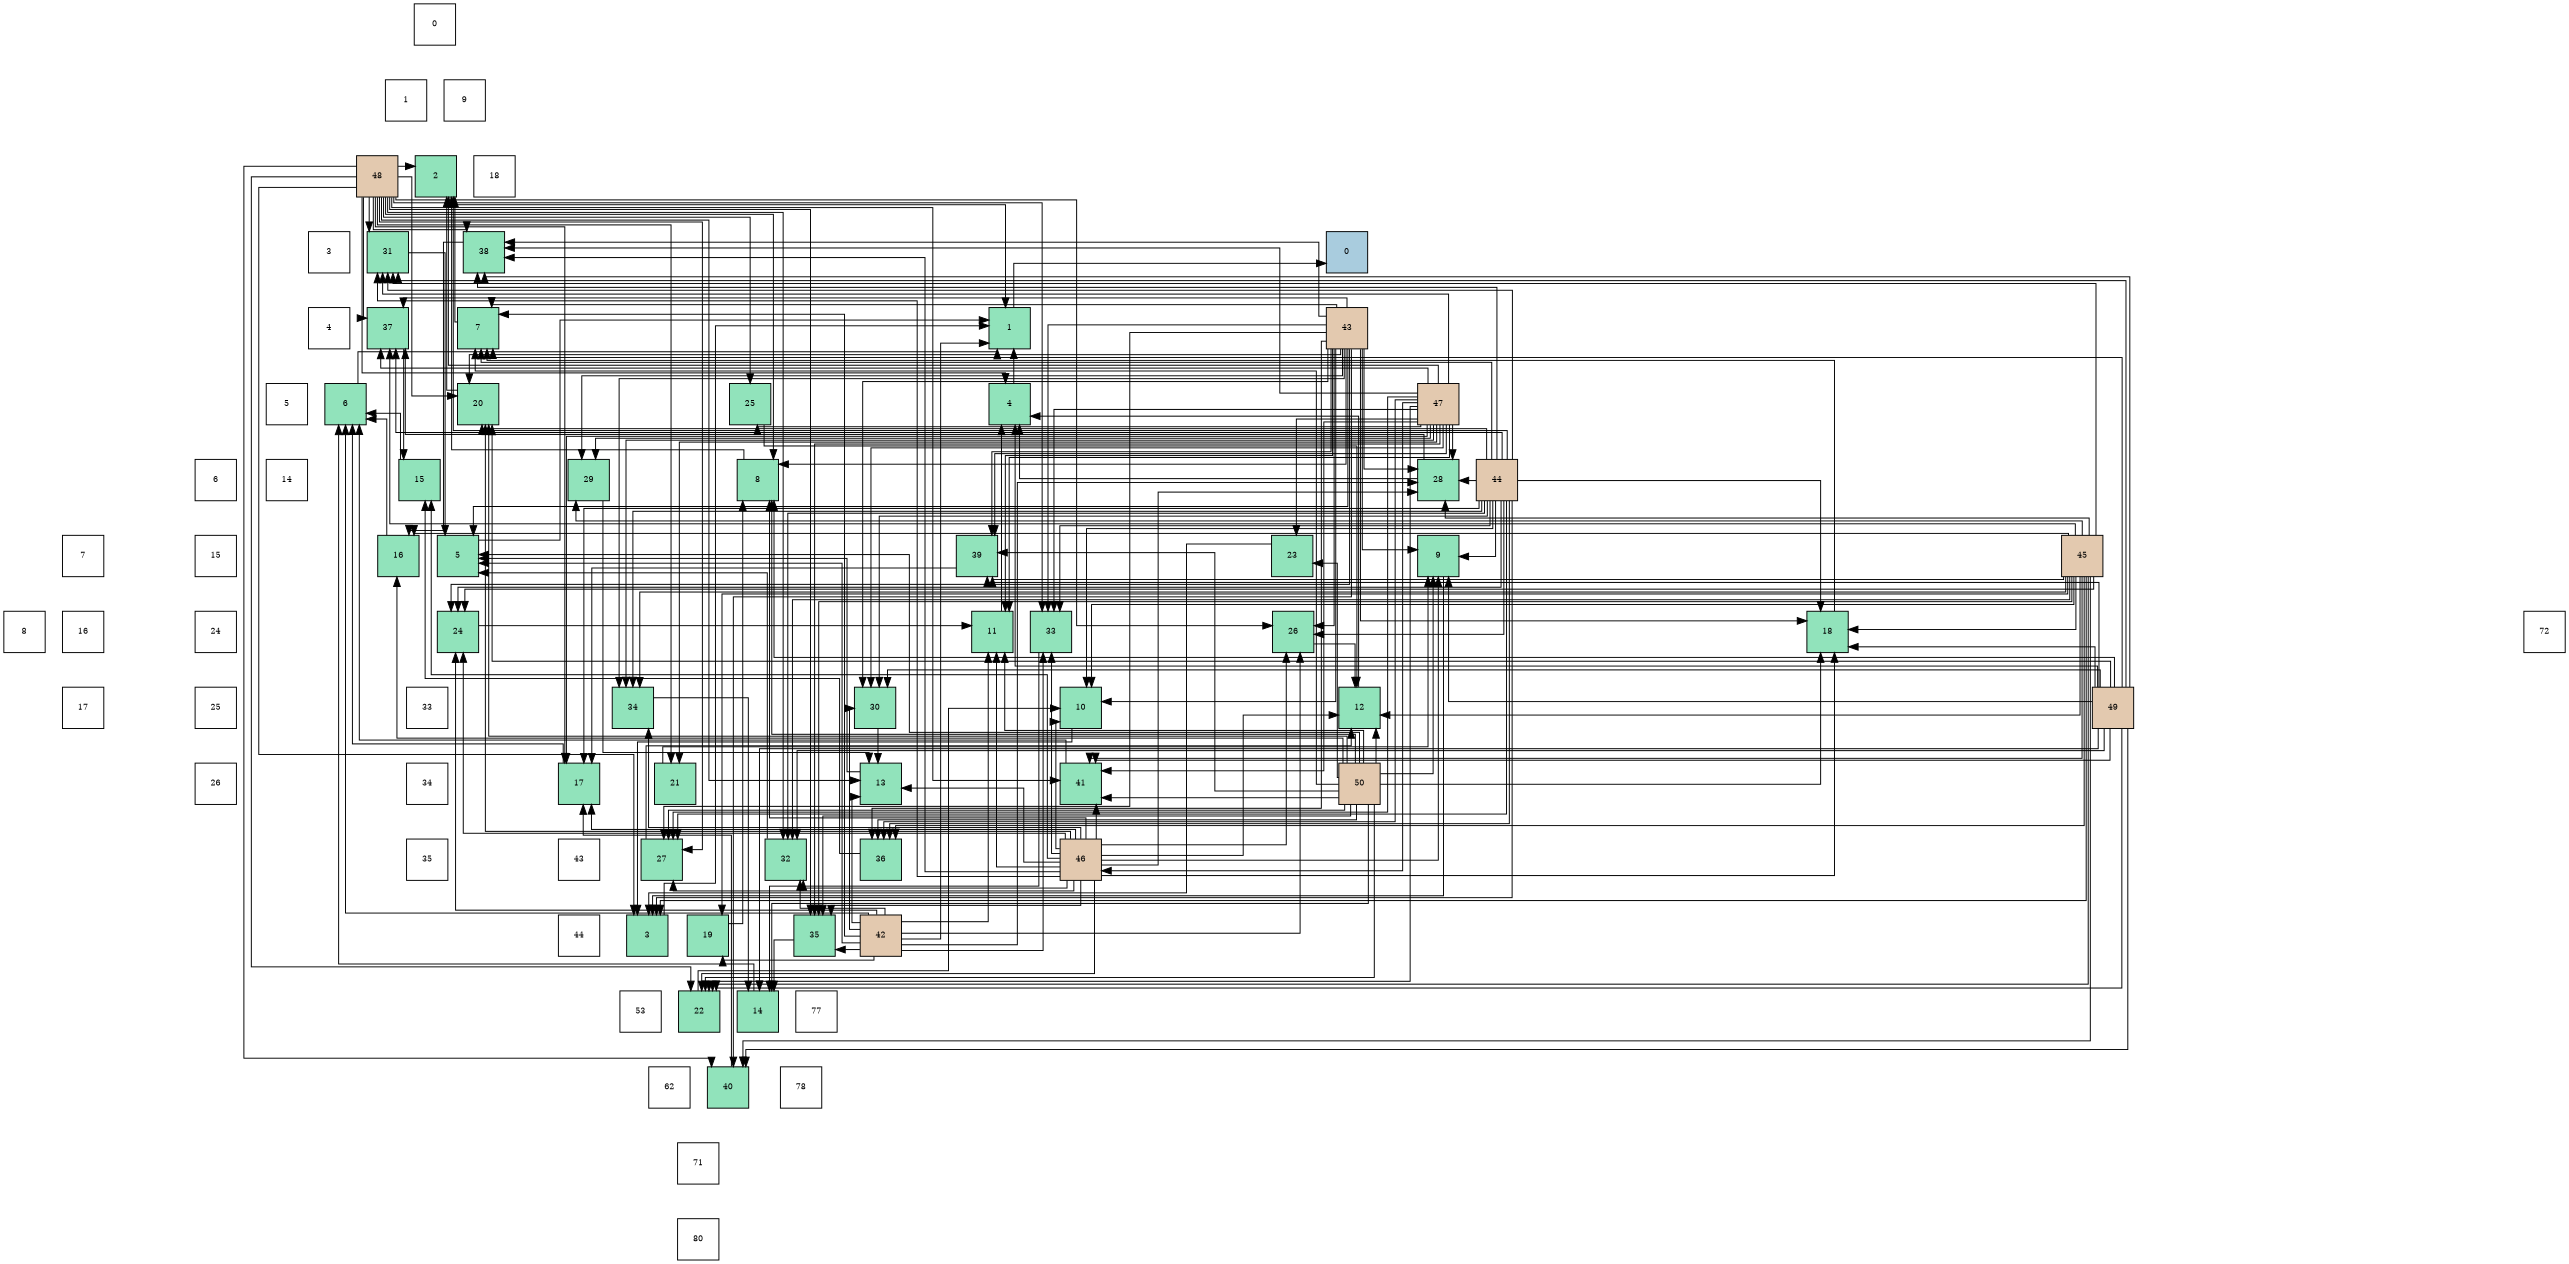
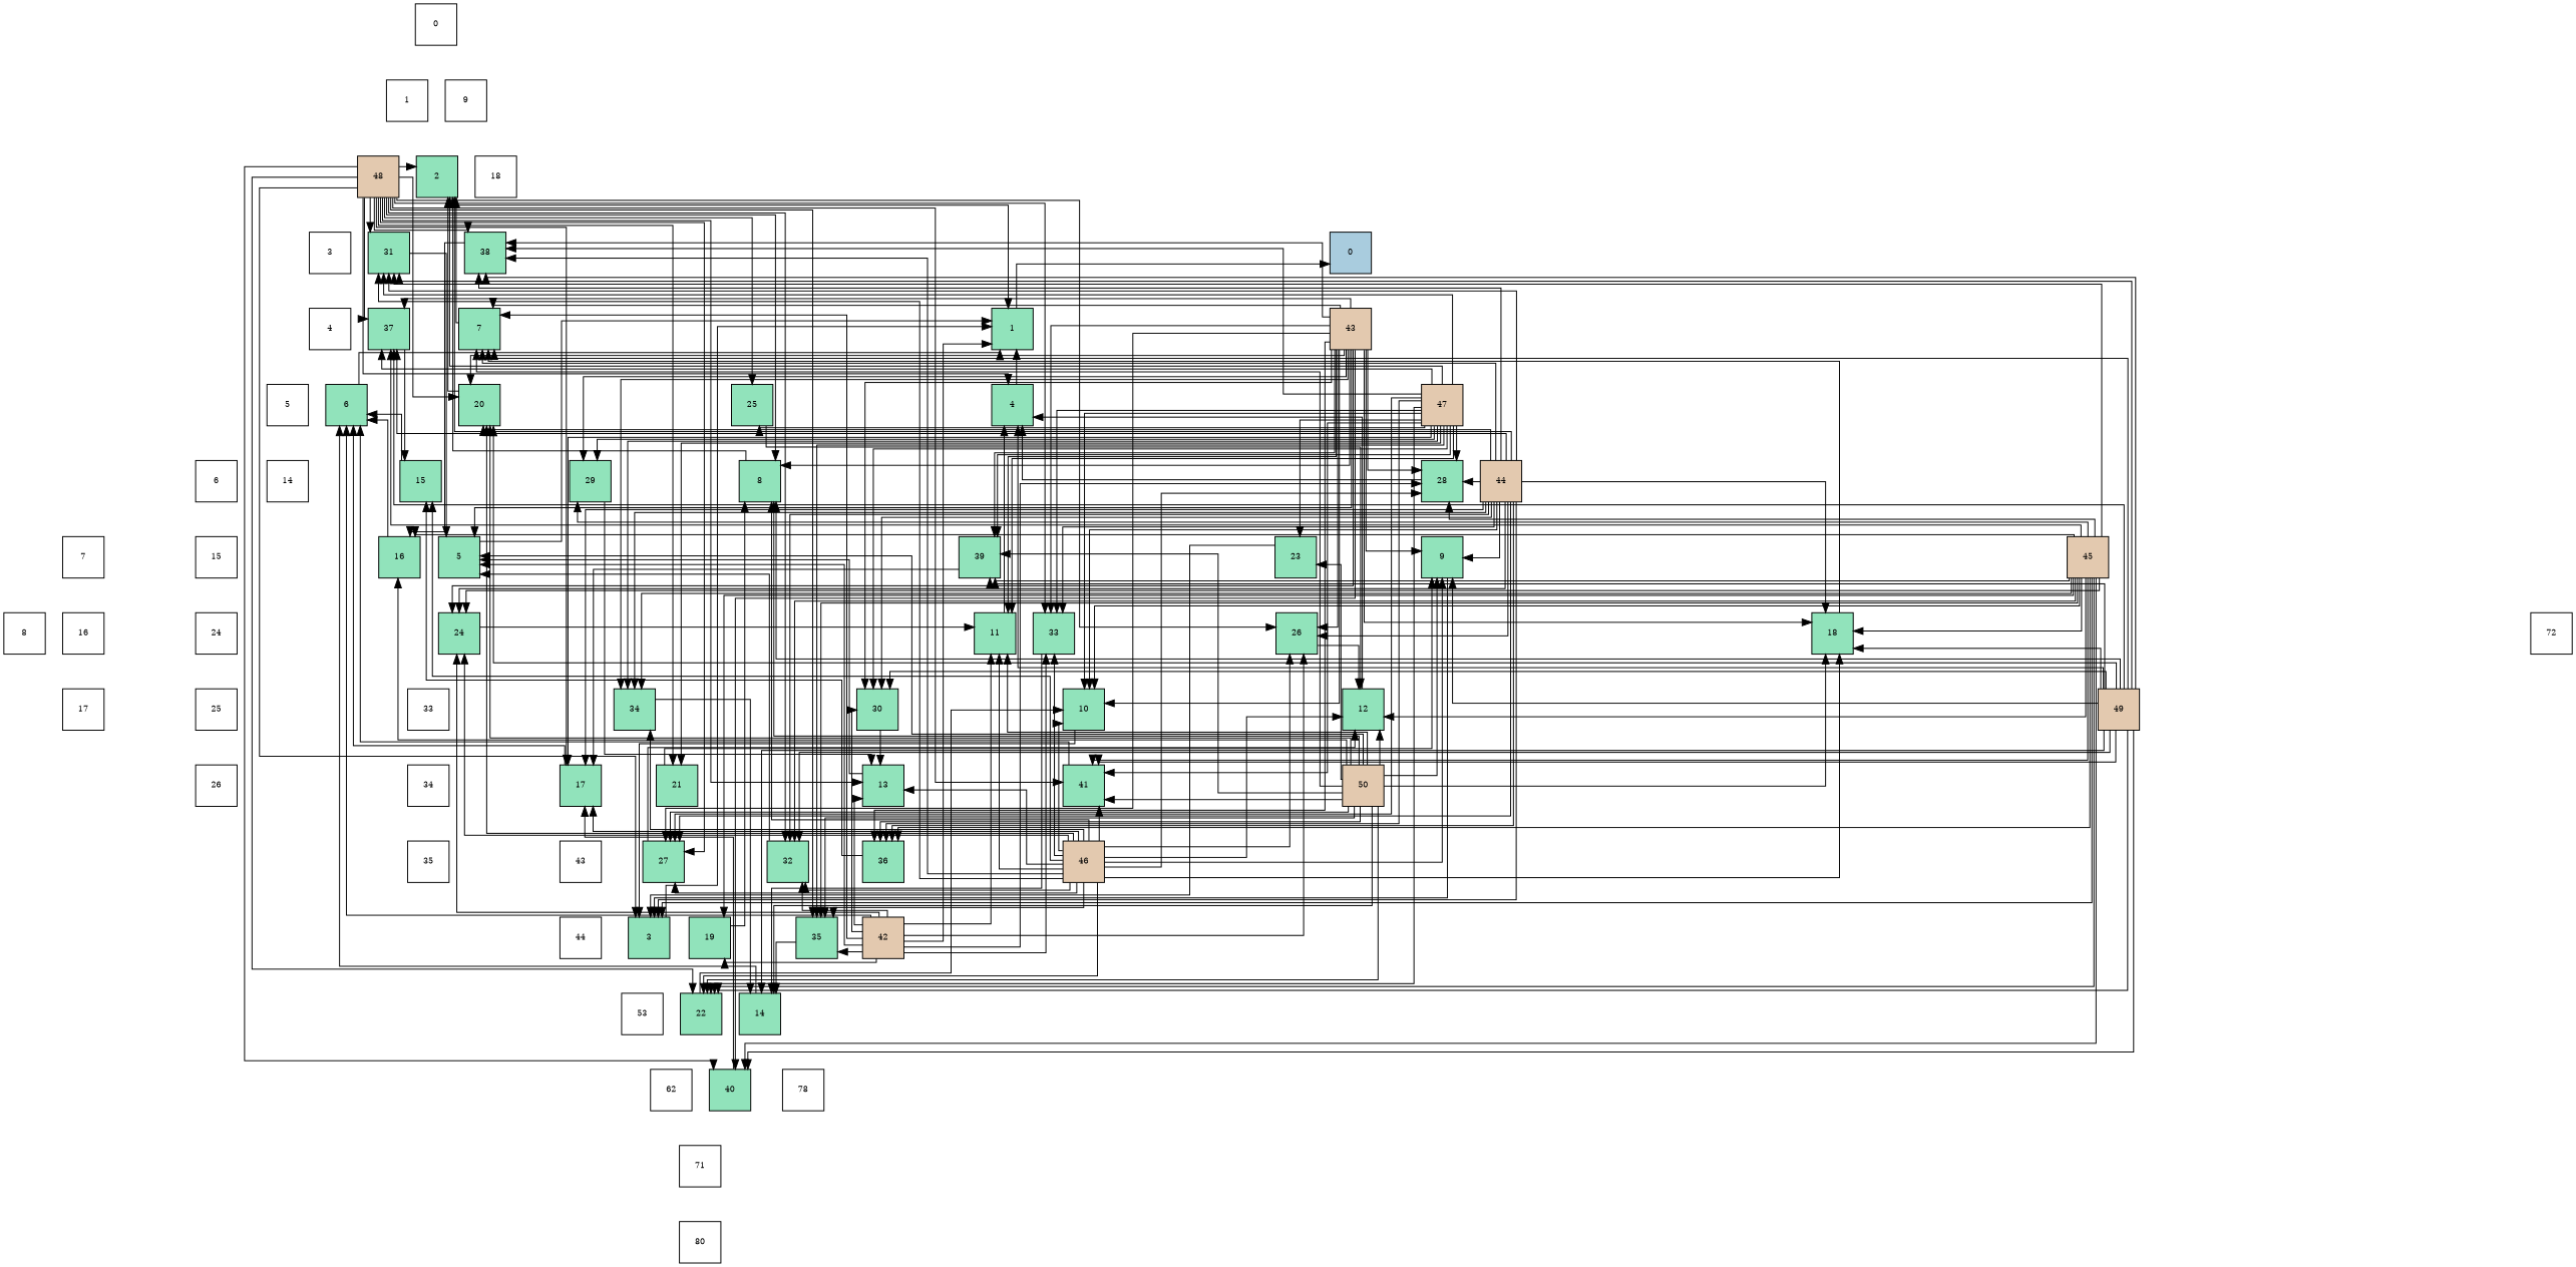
  digraph {
    rank=same
    rankdir=TB
    splines=ortho
    node [fillcolor="#91e3bb" fixedsize=true fontsize=8 shape=square style=filled]
    edge [constraint=false style=vis]
    n1 [fillcolor="#ffffff" label=0 width=0.6]
    n2 [fillcolor="#ffffff" label=1 width=0.6]
    n3 [fillcolor="#ffffff" label=9 width=0.6]
    n4 [fillcolor="#e3c9af" label=48 width=0.6]
    n5 [label=2 width=0.6]
    n6 [fillcolor="#ffffff" label=18 width=0.6]
    n7 [fillcolor="#ffffff" label=3 width=0.6]
    n8 [label=31 width=0.6]
    n9 [label=37 width=0.6]
    n10 [label=38 width=0.6]
    n11 [label=20 width=0.6]
    n12 [label=25 width=0.6]
    n13 [label=4 width=0.6]
    n14 [label=8 width=0.6]
    n15 [label=17 width=0.6]
    n16 [label=33 width=0.6]
    n17 [label=21 width=0.6]
    n18 [label=27 width=0.6]
    n19 [label=3 width=0.6]
    n20 [label=26 width=0.6]
    n21 [label=13 width=0.6]
    n22 [label=32 width=0.6]
    n23 [label=22 width=0.6]
    n24 [label=41 width=0.6]
    n25 [label=35 width=0.6]
    n26 [label=40 width=0.6]
    n27 [label=1 width=0.6]
    n28 [fillcolor="#ffffff" label=4 width=0.6]
    n29 [label=7 width=0.6]
    n30 [label=5 width=0.6]
    n31 [label=6 width=0.6]
    n32 [label=15 width=0.6]
    n33 [label=16 width=0.6]
    n34 [label=29 width=0.6]
    n35 [label=12 width=0.6]
    n36 [label=28 width=0.6]
    n37 [label=39 width=0.6]
    n38 [label=23 width=0.6]
    n39 [fillcolor="#ffffff" label=43 width=0.6]
    n40 [label=30 width=0.6]
    n41 [label=10 width=0.6]
    n42 [label=14 width=0.6]
    n43 [label=9 width=0.6]
    n44 [label=19 width=0.6]
    n45 [fillcolor="#ffffff" label=53 width=0.6]
    n46 [label=36 width=0.6]
    n47 [fillcolor="#ffffff" label=62 width=0.6]
    n48 [fillcolor="#e3c9af" label=46 width=0.6]
-   n49 [fillcolor="#ffffff" label=77 width=0.6]
    n50 [fillcolor="#ffffff" label=71 width=0.6]
    n51 [fillcolor="#ffffff" label=5 width=0.6]
    n52 [fillcolor="#ffffff" label=6 width=0.6]
    n53 [fillcolor="#ffffff" label=14 width=0.6]
    n54 [fillcolor="#ffffff" label=7 width=0.6]
    n55 [fillcolor="#ffffff" label=15 width=0.6]
    n56 [fillcolor="#ffffff" label=8 width=0.6]
    n57 [fillcolor="#ffffff" label=16 width=0.6]
    n58 [fillcolor="#ffffff" label=24 width=0.6]
    n59 [fillcolor="#ffffff" label=17 width=0.6]
    n60 [fillcolor="#ffffff" label=25 width=0.6]
    n61 [fillcolor="#ffffff" label=26 width=0.6]
    n62 [fillcolor="#a9ccde" label=0 width=0.6]
    n63 [label=24 width=0.6]
    n64 [label=11 width=0.6]
    n65 [fillcolor="#ffffff" label=33 width=0.6]
    n66 [fillcolor="#ffffff" label=34 width=0.6]
    n67 [fillcolor="#ffffff" label=35 width=0.6]
    n68 [fillcolor="#e3c9af" label=43 width=0.6]
    n69 [label=34 width=0.6]
    n70 [fillcolor="#ffffff" label=44 width=0.6]
    n71 [fillcolor="#e3c9af" label=47 width=0.6]
    n72 [label=18 width=0.6]
    n73 [fillcolor="#e3c9af" label=50 width=0.6]
    n74 [fillcolor="#e3c9af" label=44 width=0.6]
    n75 [fillcolor="#e3c9af" label=49 width=0.6]
    n76 [fillcolor="#e3c9af" label=42 width=0.6]
    n77 [fillcolor="#ffffff" label=78 width=0.6]
    n78 [fillcolor="#e3c9af" label=45 width=0.6]
    n79 [fillcolor="#ffffff" label=72 width=0.6]
    n80 [fillcolor="#ffffff" label=80 width=0.6]
    n1 -> n2 [constraint=true style=invis]
    n1 -> n3 [constraint=true style=invis]
    n2 -> n4 [constraint=true style=invis]
    n2 -> n5 [constraint=true style=invis]
    n3 -> n5 [constraint=true style=invis]
    n3 -> n6 [constraint=true style=invis]
    n4 -> n5
    n4 -> n7 [constraint=true style=invis]
    n4 -> n8
    n4 -> n8 [constraint=true style=invis]
    n4 -> n9
    n4 -> n10
    n4 -> n11
    n4 -> n12
    n4 -> n13
    n4 -> n14
    n4 -> n15
    n4 -> n16
    n4 -> n17
    n4 -> n18
    n4 -> n19
    n4 -> n20
    n4 -> n21
    n4 -> n22
    n4 -> n23
    n4 -> n24
    n4 -> n25
    n4 -> n26
    n5 -> n8 [constraint=true style=invis]
    n5 -> n10 [constraint=true style=invis]
    n5 -> n27
    n6 -> n10 [constraint=true style=invis]
    n6 -> n62 [constraint=true style=invis]
    n7 -> n9 [constraint=true style=invis]
    n7 -> n28 [constraint=true style=invis]
    n8 -> n9 [constraint=true style=invis]
    n8 -> n29 [constraint=true style=invis]
    n8 -> n30
    n9 -> n11 [constraint=true style=invis]
    n9 -> n31 [constraint=true style=invis]
    n9 -> n32
    n10 -> n27 [constraint=true style=invis]
    n10 -> n29 [constraint=true style=invis]
    n10 -> n33
    n11 -> n5
    n11 -> n32 [constraint=true style=invis]
    n11 -> n34 [constraint=true style=invis]
    n12 -> n14 [constraint=true style=invis]
    n12 -> n34 [constraint=true style=invis]
    n12 -> n35
    n13 -> n14 [constraint=true style=invis]
    n13 -> n27
    n13 -> n36 [constraint=true style=invis]
    n14 -> n5
    n14 -> n37 [constraint=true style=invis]
    n14 -> n38 [constraint=true style=invis]
    n15 -> n18 [constraint=true style=invis]
    n15 -> n31
    n15 -> n39 [constraint=true style=invis]
    n16 -> n40 [constraint=true style=invis]
    n16 -> n41 [constraint=true style=invis]
    n16 -> n42
    n17 -> n18 [constraint=true style=invis]
    n17 -> n22 [constraint=true style=invis]
    n17 -> n43
    n18 -> n19 [constraint=true style=invis]
    n18 -> n35
    n18 -> n44 [constraint=true style=invis]
    n19 -> n23 [constraint=true style=invis]
    n19 -> n27
    n19 -> n45 [constraint=true style=invis]
    n20 -> n35
    n20 -> n35 [constraint=true style=invis]
    n20 -> n41 [constraint=true style=invis]
    n21 -> n22 [constraint=true style=invis]
    n21 -> n30
    n21 -> n46 [constraint=true style=invis]
    n22 -> n25 [constraint=true style=invis]
    n22 -> n30
    n22 -> n44 [constraint=true style=invis]
    n23 -> n26 [constraint=true style=invis]
    n23 -> n41
    n23 -> n47 [constraint=true style=invis]
    n24 -> n31
    n24 -> n46 [constraint=true style=invis]
    n24 -> n48 [constraint=true style=invis]
    n25 -> n42
    n25 -> n42 [constraint=true style=invis]
-   n25 -> n49 [constraint=true style=invis]
    n26 -> n15
    n26 -> n50 [constraint=true style=invis]
    n27 -> n12 [constraint=true style=invis]
    n27 -> n13 [constraint=true style=invis]
    n27 -> n62
    n28 -> n31 [constraint=true style=invis]
    n28 -> n51 [constraint=true style=invis]
    n29 -> n5
    n29 -> n11 [constraint=true style=invis]
    n29 -> n12 [constraint=true style=invis]
    n30 -> n27
    n30 -> n63 [constraint=true style=invis]
    n30 -> n64 [constraint=true style=invis]
    n31 -> n27
    n31 -> n32 [constraint=true style=invis]
    n31 -> n53 [constraint=true style=invis]
    n32 -> n30 [constraint=true style=invis]
    n32 -> n31
    n32 -> n33 [constraint=true style=invis]
    n33 -> n31
    n33 -> n58 [constraint=true style=invis]
    n33 -> n63 [constraint=true style=invis]
    n34 -> n21
    n34 -> n30 [constraint=true style=invis]
    n34 -> n37 [constraint=true style=invis]
    n35 -> n13
    n35 -> n24 [constraint=true style=invis]
    n35 -> n73 [constraint=true style=invis]
    n36 -> n13
    n36 -> n38 [constraint=true style=invis]
    n36 -> n43 [constraint=true style=invis]
    n37 -> n15
    n37 -> n16 [constraint=true style=invis]
    n37 -> n64 [constraint=true style=invis]
    n38 -> n16 [constraint=true style=invis]
    n38 -> n19
    n38 -> n20 [constraint=true style=invis]
    n39 -> n19 [constraint=true style=invis]
    n39 -> n70 [constraint=true style=invis]
    n40 -> n17 [constraint=true style=invis]
    n40 -> n21
    n40 -> n21 [constraint=true style=invis]
    n41 -> n19
    n41 -> n21 [constraint=true style=invis]
    n41 -> n24 [constraint=true style=invis]
    n42 -> n26 [constraint=true style=invis]
    n42 -> n31
    n42 -> n77 [constraint=true style=invis]
    n43 -> n19
    n43 -> n20 [constraint=true style=invis]
    n43 -> n72 [constraint=true style=invis]
    n44 -> n14
    n44 -> n23 [constraint=true style=invis]
    n44 -> n42 [constraint=true style=invis]
    n45 -> n47 [constraint=true style=invis]
    n46 -> n25 [constraint=true style=invis]
    n46 -> n32
    n46 -> n76 [constraint=true style=invis]
    n47 -> n50 [constraint=true style=invis]
    n48 -> n8
    n48 -> n10
    n48 -> n11
    n48 -> n14
    n48 -> n15
    n48 -> n16
    n48 -> n18
    n48 -> n20
    n48 -> n21
    n48 -> n22
    n48 -> n23
    n48 -> n24
    n48 -> n25
    n48 -> n32
    n48 -> n35
    n48 -> n36
    n48 -> n41
    n48 -> n43
    n48 -> n63
    n48 -> n64
    n48 -> n69
    n48 -> n72
    n48 -> n76 [constraint=true style=invis]
-   n49 -> n77 [constraint=true style=invis]
    n50 -> n80 [constraint=true style=invis]
    n51 -> n52 [constraint=true style=invis]
    n51 -> n53 [constraint=true style=invis]
    n52 -> n54 [constraint=true style=invis]
    n52 -> n55 [constraint=true style=invis]
    n53 -> n33 [constraint=true style=invis]
    n53 -> n55 [constraint=true style=invis]
    n54 -> n56 [constraint=true style=invis]
    n54 -> n57 [constraint=true style=invis]
    n55 -> n57 [constraint=true style=invis]
    n55 -> n58 [constraint=true style=invis]
    n56 -> n59 [constraint=true style=invis]
    n57 -> n59 [constraint=true style=invis]
    n57 -> n60 [constraint=true style=invis]
    n58 -> n60 [constraint=true style=invis]
    n58 -> n65 [constraint=true style=invis]
    n59 -> n61 [constraint=true style=invis]
    n60 -> n61 [constraint=true style=invis]
    n60 -> n66 [constraint=true style=invis]
    n61 -> n67 [constraint=true style=invis]
    n62 -> n27 [constraint=true style=invis]
    n62 -> n68 [constraint=true style=invis]
    n63 -> n64
    n63 -> n65 [constraint=true style=invis]
    n63 -> n69 [constraint=true style=invis]
    n64 -> n13
    n64 -> n40 [constraint=true style=invis]
    n64 -> n69 [constraint=true style=invis]
    n65 -> n15 [constraint=true style=invis]
    n65 -> n66 [constraint=true style=invis]
    n66 -> n39 [constraint=true style=invis]
    n66 -> n67 [constraint=true style=invis]
    n67 -> n70 [constraint=true style=invis]
    n68 -> n9
    n68 -> n10
    n68 -> n11
    n68 -> n13 [constraint=true style=invis]
    n68 -> n14
    n68 -> n16
    n68 -> n18
    n68 -> n20
    n68 -> n26
    n68 -> n29
    n68 -> n30
    n68 -> n34
    n68 -> n36
    n68 -> n37
    n68 -> n40
    n68 -> n41
    n68 -> n43
    n68 -> n46
    n68 -> n63
    n68 -> n64
    n68 -> n69
    n68 -> n71 [constraint=true style=invis]
    n68 -> n72
    n69 -> n15 [constraint=true style=invis]
    n69 -> n17 [constraint=true style=invis]
    n69 -> n42
    n70 -> n45 [constraint=true style=invis]
    n71 -> n5
    n71 -> n8
    n71 -> n9
    n71 -> n10
    n71 -> n12
    n71 -> n15
    n71 -> n16
    n71 -> n17
    n71 -> n18
    n71 -> n23
    n71 -> n24
    n71 -> n25
    n71 -> n34
    n71 -> n36
    n71 -> n36 [constraint=true style=invis]
    n71 -> n37
    n71 -> n38
    n71 -> n40
-   n71 -> n48
+   n71 -> n41
    n71 -> n46
    n71 -> n64
    n71 -> n69
    n71 -> n74 [constraint=true style=invis]
    n72 -> n29
    n72 -> n35 [constraint=true style=invis]
    n72 -> n75 [constraint=true style=invis]
    n73 -> n11
    n73 -> n14
    n73 -> n18
    n73 -> n23
    n73 -> n24
    n73 -> n25
    n73 -> n29
    n73 -> n30
    n73 -> n33
    n73 -> n35
    n73 -> n37
    n73 -> n38
    n73 -> n42
    n73 -> n43
    n73 -> n46
    n73 -> n48 [constraint=true style=invis]
    n73 -> n64
    n73 -> n72
    n74 -> n5
    n74 -> n8
    n74 -> n9
    n74 -> n10
    n74 -> n11
    n74 -> n15
    n74 -> n16
    n74 -> n18
    n74 -> n19
    n74 -> n20
    n74 -> n22
    n74 -> n29
    n74 -> n36
    n74 -> n40
    n74 -> n41
    n74 -> n43
    n74 -> n43 [constraint=true style=invis]
    n74 -> n46
    n74 -> n63
    n74 -> n69
    n74 -> n72
    n74 -> n78 [constraint=true style=invis]
    n75 -> n8
-   n36 -> n9
+   n75 -> n9
    n75 -> n10
    n75 -> n11
    n75 -> n13
    n75 -> n14
    n75 -> n22
    n75 -> n23
    n75 -> n24
    n75 -> n26
    n75 -> n29
    n75 -> n37
    n75 -> n40
    n75 -> n42
    n75 -> n43
    n75 -> n72
    n75 -> n73 [constraint=true style=invis]
    n76 -> n16
    n76 -> n20
    n76 -> n21
    n76 -> n22
    n76 -> n25
    n76 -> n27
    n76 -> n29
    n76 -> n30
    n76 -> n31
    n76 -> n36
    n76 -> n40
    n76 -> n44
-   n76 -> n49 [constraint=true style=invis]
    n76 -> n63
    n76 -> n64
    n78 -> n8
    n78 -> n9
    n78 -> n19
    n78 -> n22
    n78 -> n23
    n78 -> n24
    n78 -> n25
    n78 -> n26
    n78 -> n33
    n78 -> n34
    n78 -> n35
    n78 -> n36
    n78 -> n37
    n78 -> n41
    n78 -> n44
    n78 -> n46
    n78 -> n63
    n78 -> n69
    n78 -> n72
    n78 -> n72 [constraint=true style=invis]
    n78 -> n79 [constraint=true style=invis]
    n79 -> n75 [constraint=true style=invis]
  }
